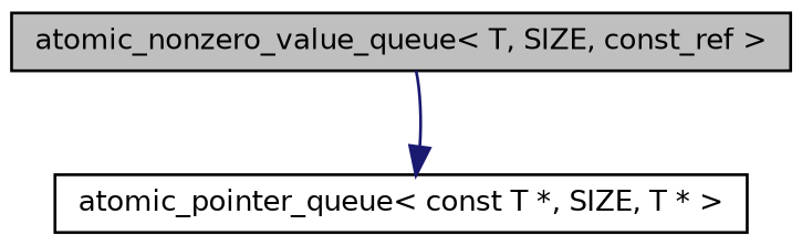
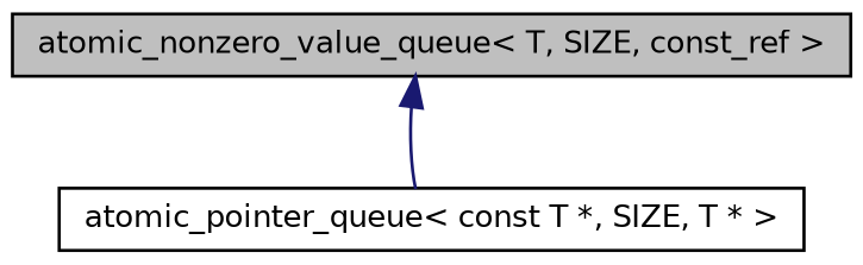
  digraph {
    fontname="DejaVu Sans"
    node [color=black fontname="DejaVu Sans" fontsize=10 shape=record style=filled]
    n1 [fillcolor=grey75 fontcolor=black height=0.2 label="atomic_nonzero_value_queue\< T, SIZE, const_ref \>" width=0.4]
    n2 [fillcolor=white height=0.2 label="atomic_pointer_queue\< const T *, SIZE, T * \>" width=0.4]
-   n2 -> n1 [color=midnightblue dir=back fontname="DejaVu Sans" fontsize=10 labelfontname="FreeSans.ttf" labelfontsize=10 style=solid]
+   n1 -> n2 [color=midnightblue dir=back fontname="DejaVu Sans" fontsize=10 labelfontname="FreeSans.ttf" labelfontsize=10 style=solid]
  }
